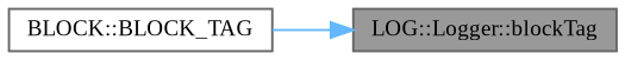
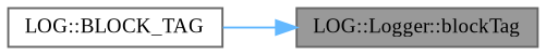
  digraph {
    rankdir=RL
    fontname="Liberation Serif"
    node [fontname="Liberation Serif" fontsize=10 shape=box style=filled]
    n1 [color=gray40 fillcolor=grey60 fontcolor=black height=0.2 label="LOG::Logger::blockTag" width=0.4]
-   n2 [color=grey40 fillcolor=white height=0.2 label="BLOCK::BLOCK_TAG" width=0.4]
+   n2 [color=grey40 fillcolor=white height=0.2 label="LOG::BLOCK_TAG" width=0.4]
    n1 -> n2 [color=steelblue1 dir=back fontname="Liberation Serif" fontsize=10 labelfontname=Helvetica labelfontsize=10 style=solid]
  }
